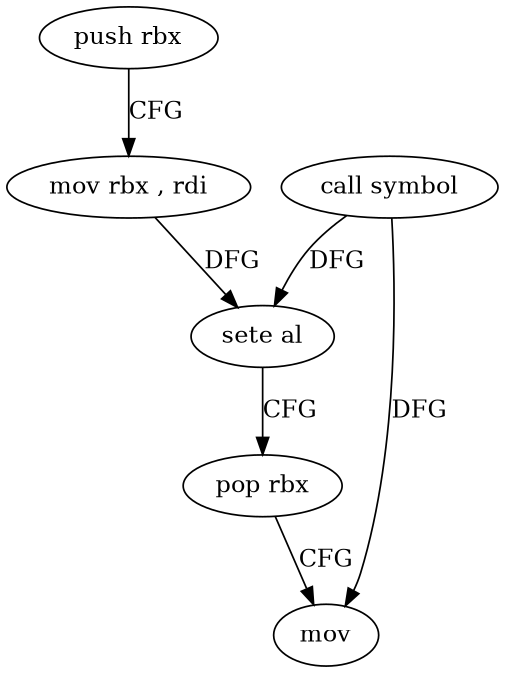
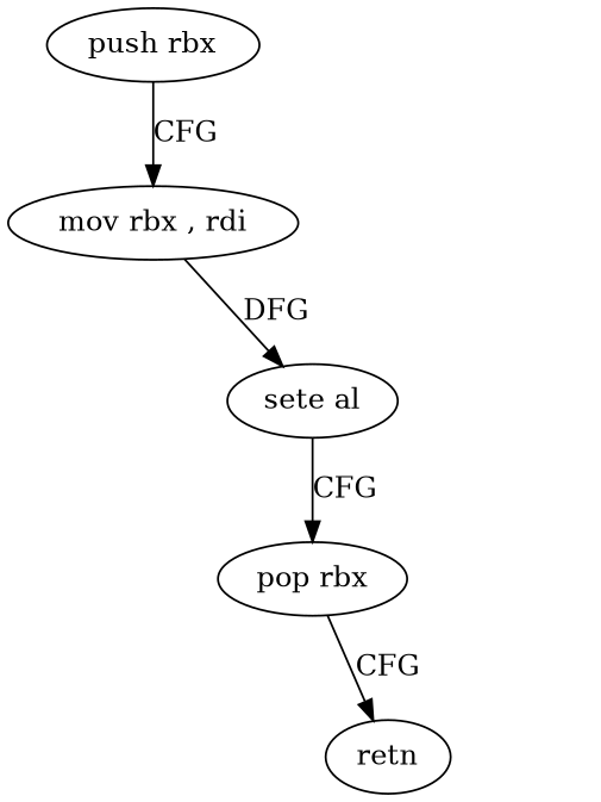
  digraph {
    n1 [label="push rbx"]
    n2 [label="mov rbx , rdi"]
    n3 [label="sete al"]
-   n4 [label="call symbol"]
-   n5 [label=mov]
+   n5 [label=retn]
    n6 [label="pop rbx"]
    n1 -> n2 [label=CFG]
    n2 -> n3 [label=DFG]
    n3 -> n6 [label=CFG]
-   n4 -> n3 [label=DFG]
-   n4 -> n5 [label=DFG]
    n6 -> n5 [label=CFG]
  }
